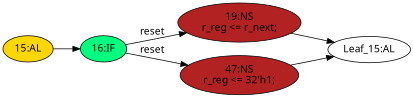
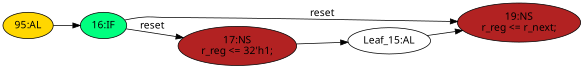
  strict digraph {
    fontname="Noto Sans"
    rankdir=LR
    node [fillcolor=firebrick fontname="Noto Sans" statements="[]" style=filled typ=NonblockingSubstitution]
    edge [cond="[]" fontname="Noto Sans" lineno=None]
    n1 [ast="<pyverilog.vparser.ast.NonblockingSubstitution object at 0x7fe8d10d7d90>" label="19:NS\nr_reg <= r_next;" statements="[<pyverilog.vparser.ast.NonblockingSubstitution object at 0x7fe8d10d7d90>]"]
    n2 [def_var="['r_reg']" label="Leaf_15:AL" fillcolor="" statements="" style="" typ=""]
    n3 [ast="<pyverilog.vparser.ast.IfStatement object at 0x7fe8d10cc050>" fillcolor=springgreen label="16:IF" typ=IfStatement]
-   n4 [ast="<pyverilog.vparser.ast.NonblockingSubstitution object at 0x7fe8d10cc110>" label="47:NS\nr_reg <= 32'h1;" statements="[<pyverilog.vparser.ast.NonblockingSubstitution object at 0x7fe8d10cc110>]"]
-   n5 [ast="<pyverilog.vparser.ast.Always object at 0x7fe8d10cc290>" clk_sens=True fillcolor=gold label="15:AL" sens="['clk', 'reset']" typ=Always use_var="['reset', 'r_next']"]
-   n1 -> n2
+   n4 [ast="<pyverilog.vparser.ast.NonblockingSubstitution object at 0x7fe8d10cc110>" label="17:NS\nr_reg <= 32'h1;" statements="[<pyverilog.vparser.ast.NonblockingSubstitution object at 0x7fe8d10cc110>]"]
+   n5 [ast="<pyverilog.vparser.ast.Always object at 0x7fe8d10cc290>" clk_sens=True fillcolor=gold label="95:AL" sens="['clk', 'reset']" typ=Always use_var="['reset', 'r_next']"]
+   n2 -> n1
    n3 -> n1 [cond="['reset']" label=reset lineno=16]
    n3 -> n4 [cond="['reset']" label=reset lineno=16]
    n4 -> n2
    n5 -> n3
  }
